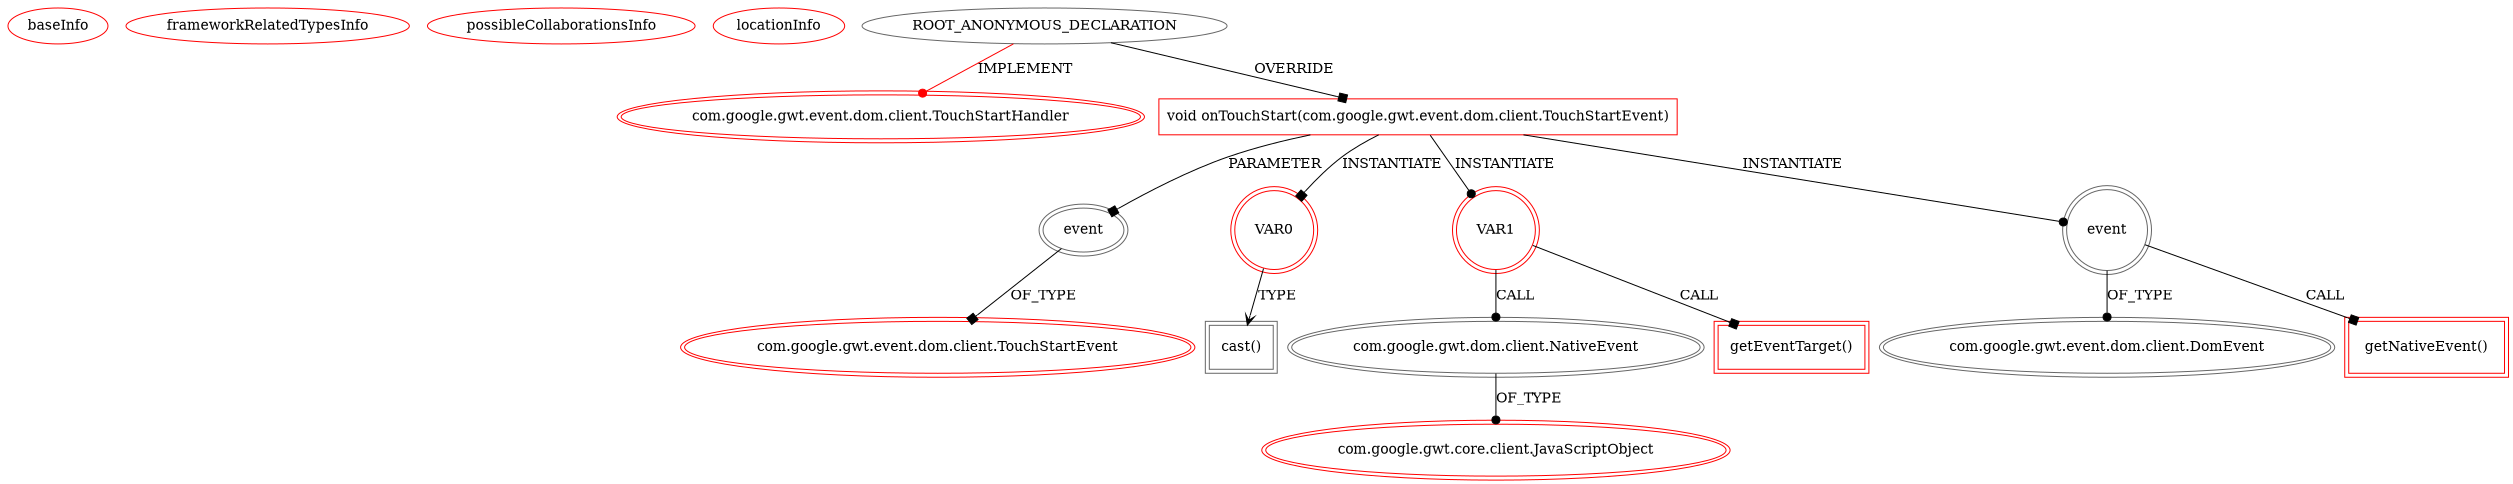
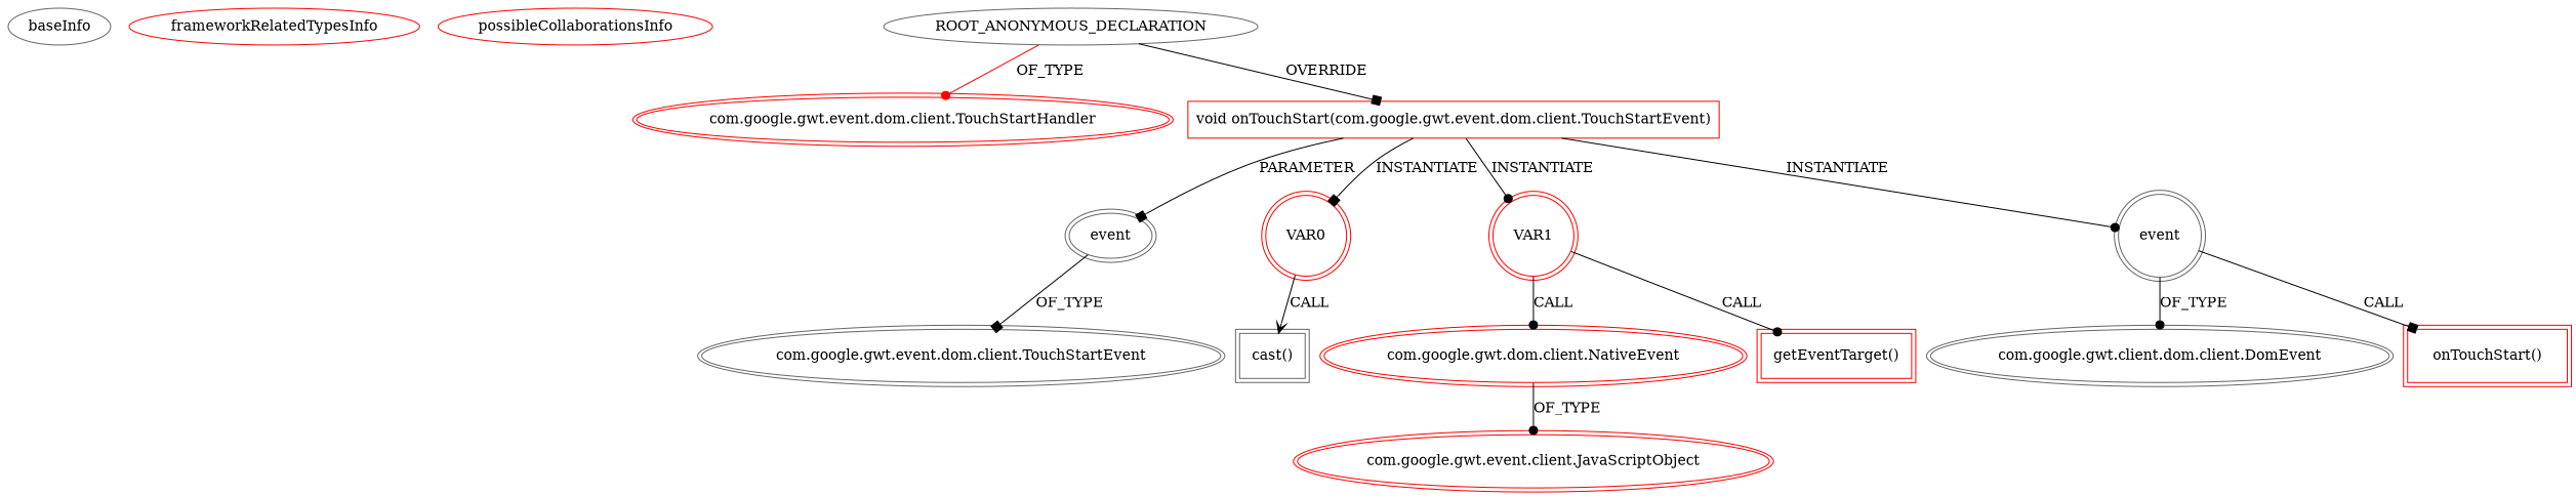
  digraph {
    node [color=red isFrameworkType=true peripheries=2]
    edge [arrowhead=dot]
-   baseInfo [category=extension_graph graphId=3486 isAnonymous=true possibleRelation=false isFrameworkType="" peripheries=""]
+   baseInfo [category=extension_graph color=gray40 graphId=3486 isAnonymous=true possibleRelation=false isFrameworkType="" peripheries=""]
    frameworkRelatedTypesInfo [0="com.google.gwt.event.dom.client.TouchStartHandler" isFrameworkType="" peripheries=""]
    possibleCollaborationsInfo [isFrameworkType="" peripheries=""]
-   locationInfo [contextSignature="void DifficultyPicker()" filePath="/laaglu-lib-gwt-svg-edu-commons/lib-gwt-svg-edu-commons-master/src/main/java/org/vectomatic/svg/edu/client/commons/DifficultyPicker.java" graphId=3486 projectName="laaglu-lib-gwt-svg-edu-commons" isFrameworkType="" peripheries=""]
    n5 [color=gray40 isFrameworkType=false label=ROOT_ANONYMOUS_DECLARATION vertexType=ROOT_ANONYMOUS_DECLARATION peripheries=""]
    n6 [label="com.google.gwt.event.dom.client.TouchStartHandler" vertexType=FRAMEWORK_INTERFACE_TYPE]
    n7 [isFrameworkType=false label="void onTouchStart(com.google.gwt.event.dom.client.TouchStartEvent)" shape=box vertexType=OVERRIDING_METHOD_DECLARATION peripheries=""]
    n8 [color=gray40 label=event vertexType=PARAMETER_DECLARATION]
    n9 [label=VAR0 shape=circle vertexType=VARIABLE_EXPRESION]
    n10 [label=VAR1 shape=circle vertexType=VARIABLE_EXPRESION]
    n11 [color=gray40 label=event shape=circle vertexType=VARIABLE_EXPRESION]
-   n12 [label="com.google.gwt.event.dom.client.TouchStartEvent" vertexType=FRAMEWORK_CLASS_TYPE]
+   n12 [color=gray40 label="com.google.gwt.event.dom.client.TouchStartEvent" vertexType=FRAMEWORK_CLASS_TYPE]
    n13 [color=gray40 label="cast()" shape=box vertexType=INSIDE_CALL]
-   n14 [color=gray40 label="com.google.gwt.dom.client.NativeEvent" vertexType=FRAMEWORK_CLASS_TYPE]
+   n14 [label="com.google.gwt.dom.client.NativeEvent" vertexType=FRAMEWORK_CLASS_TYPE]
    n15 [label="getEventTarget()" shape=box vertexType=INSIDE_CALL]
-   n16 [color=gray40 label="com.google.gwt.event.dom.client.DomEvent" vertexType=FRAMEWORK_CLASS_TYPE]
-   n17 [label="getNativeEvent()" shape=box vertexType=INSIDE_CALL]
-   n18 [label="com.google.gwt.core.client.JavaScriptObject" vertexType=FRAMEWORK_CLASS_TYPE]
-   n5 -> n6 [color=red label=IMPLEMENT]
+   n16 [color=gray40 label="com.google.gwt.client.dom.client.DomEvent" vertexType=FRAMEWORK_CLASS_TYPE]
+   n17 [label="onTouchStart()" shape=box vertexType=INSIDE_CALL]
+   n18 [label="com.google.gwt.event.client.JavaScriptObject" vertexType=FRAMEWORK_CLASS_TYPE]
+   n5 -> n6 [color=red label=OF_TYPE]
    n5 -> n7 [arrowhead=box label=OVERRIDE]
    n7 -> n8 [arrowhead=box label=PARAMETER]
    n7 -> n9 [arrowhead=box label=INSTANTIATE]
    n7 -> n10 [label=INSTANTIATE]
    n7 -> n11 [label=INSTANTIATE]
    n8 -> n12 [arrowhead=box label=OF_TYPE]
-   n9 -> n13 [arrowhead=vee label=TYPE]
+   n9 -> n13 [arrowhead=vee label=CALL]
    n10 -> n14 [label=CALL]
-   n10 -> n15 [arrowhead=box label=CALL]
+   n10 -> n15 [label=CALL]
    n11 -> n16 [label=OF_TYPE]
    n11 -> n17 [arrowhead=box label=CALL]
    n14 -> n18 [label=OF_TYPE]
  }
